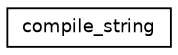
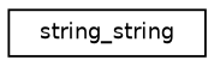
  digraph {
    rankdir=LR
-   n1 [color=black fillcolor=white fontname=Helvetica fontsize=10 height=0.2 label=compile_string shape=record style=filled width=0.4]
+   n1 [color=black fillcolor=white fontname=Helvetica fontsize=10 height=0.2 label=string_string shape=record style=filled width=0.4]
  }
